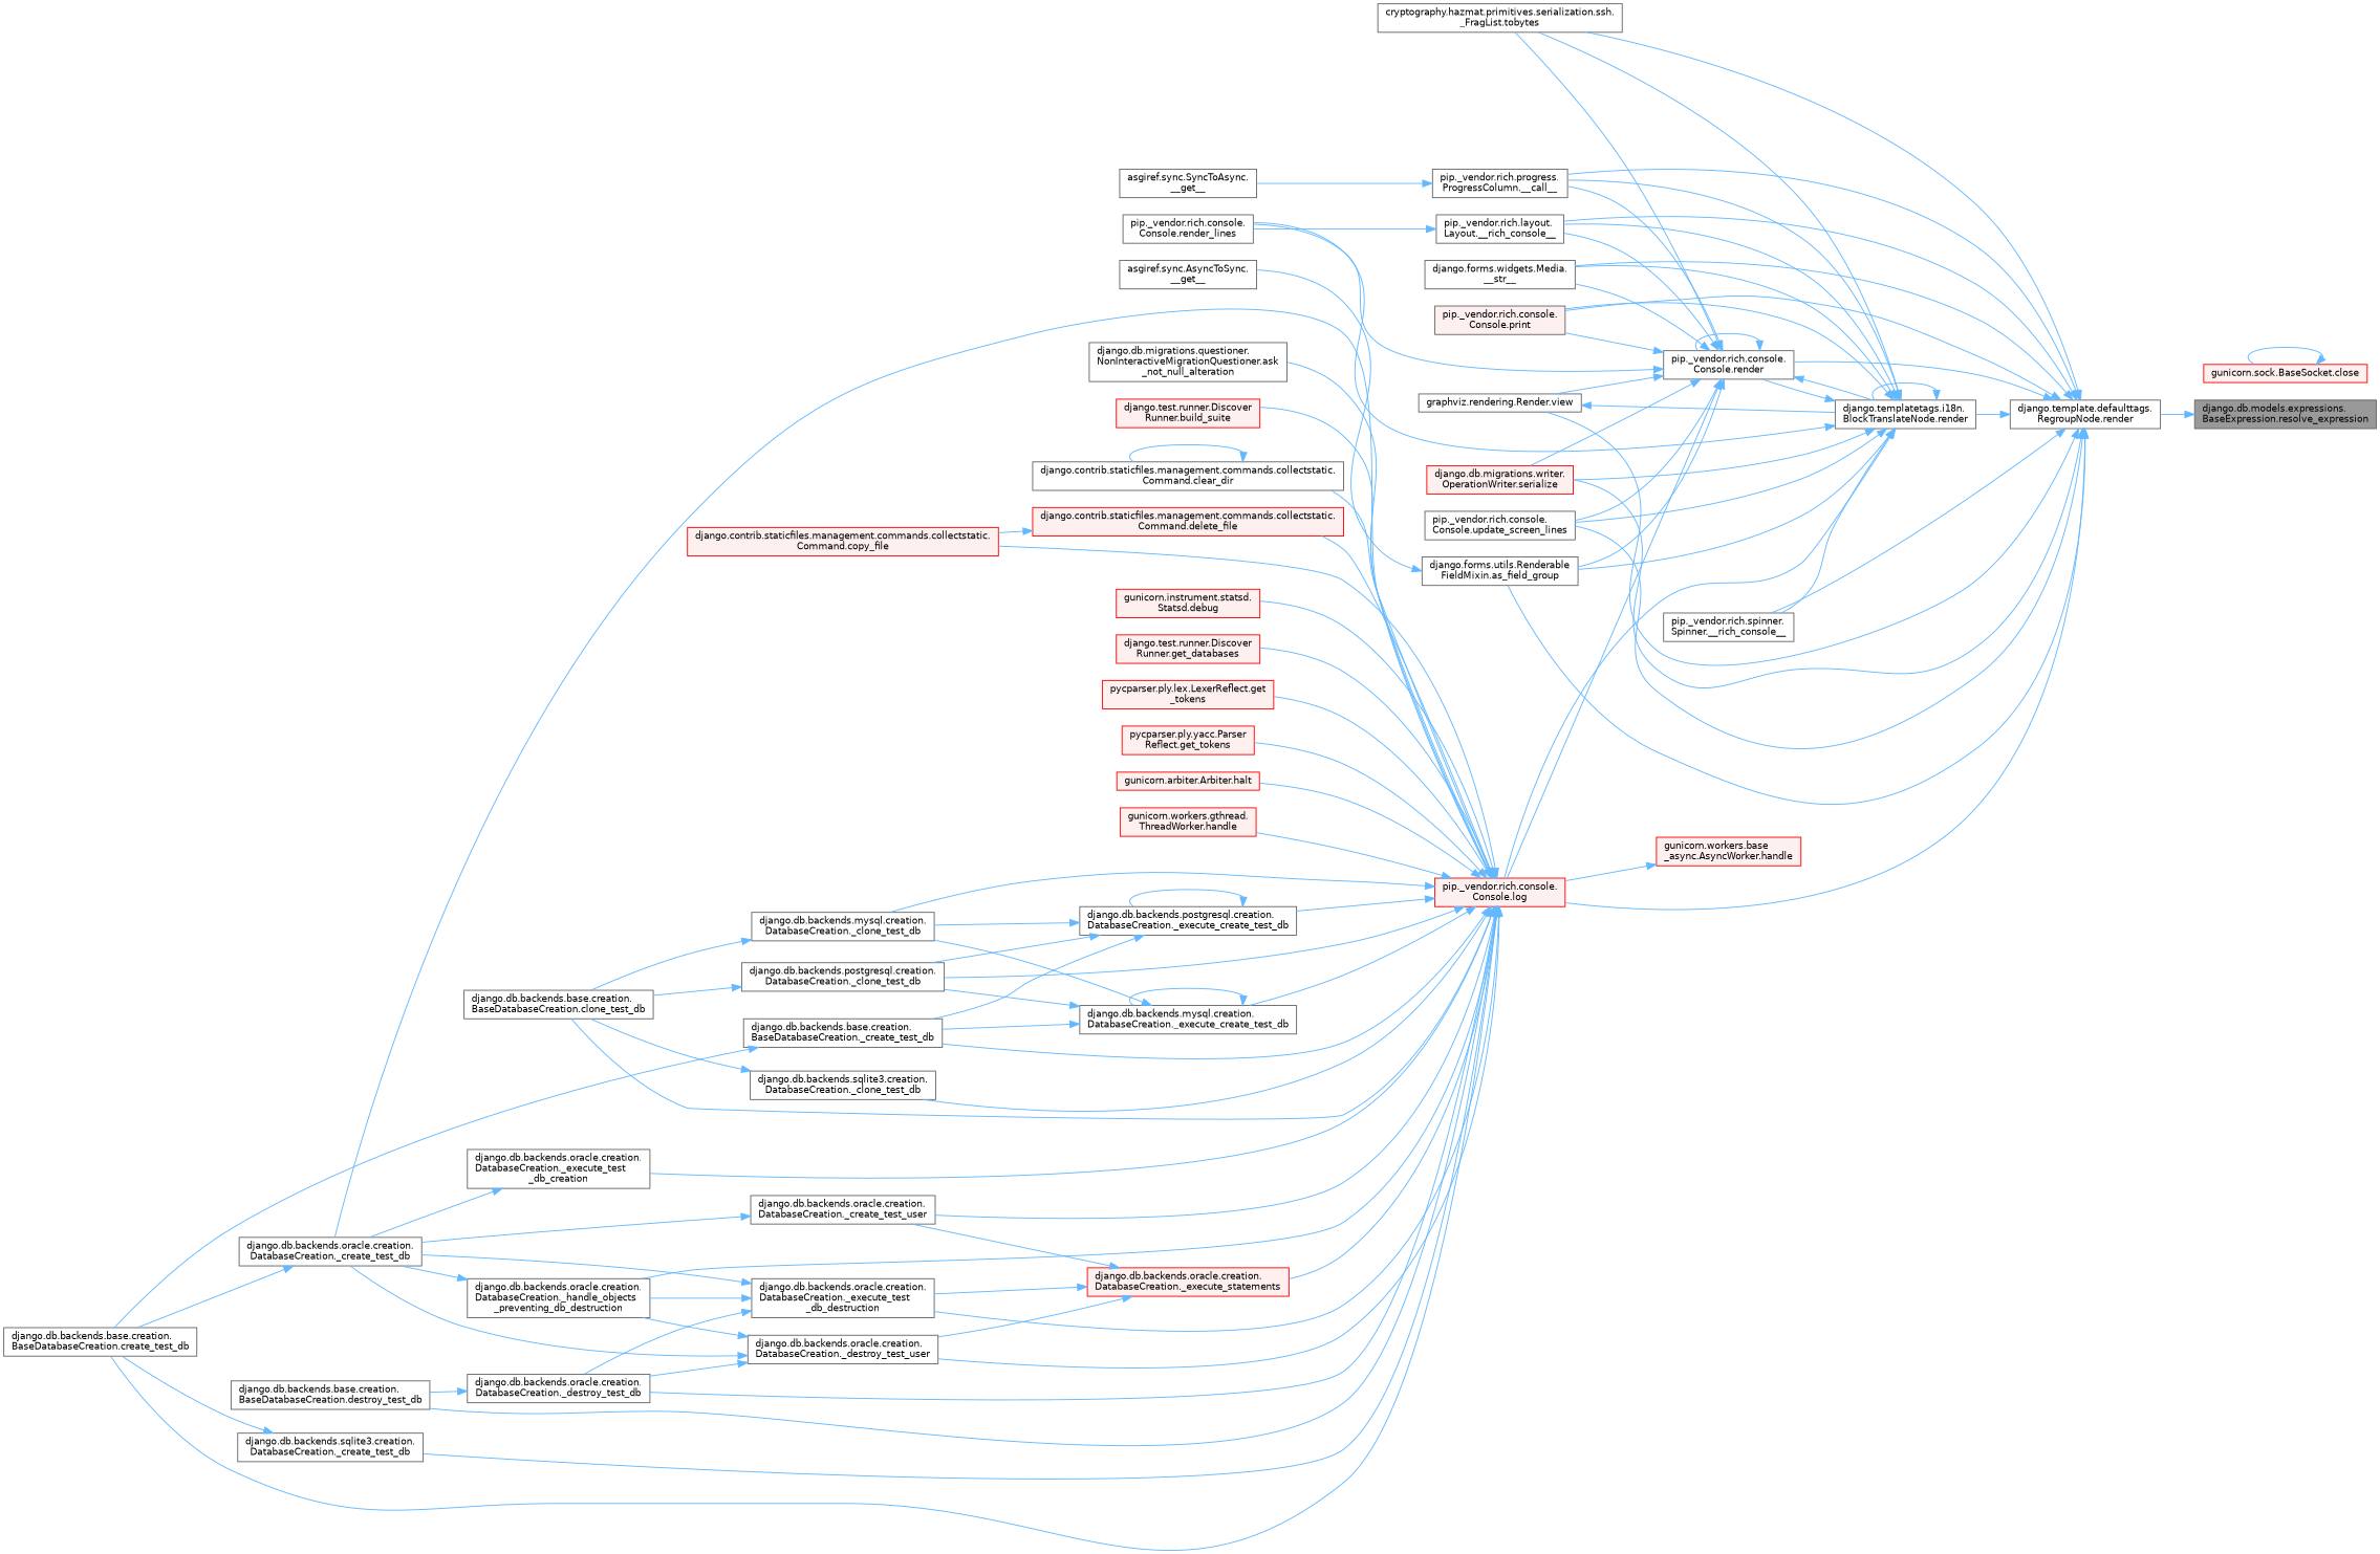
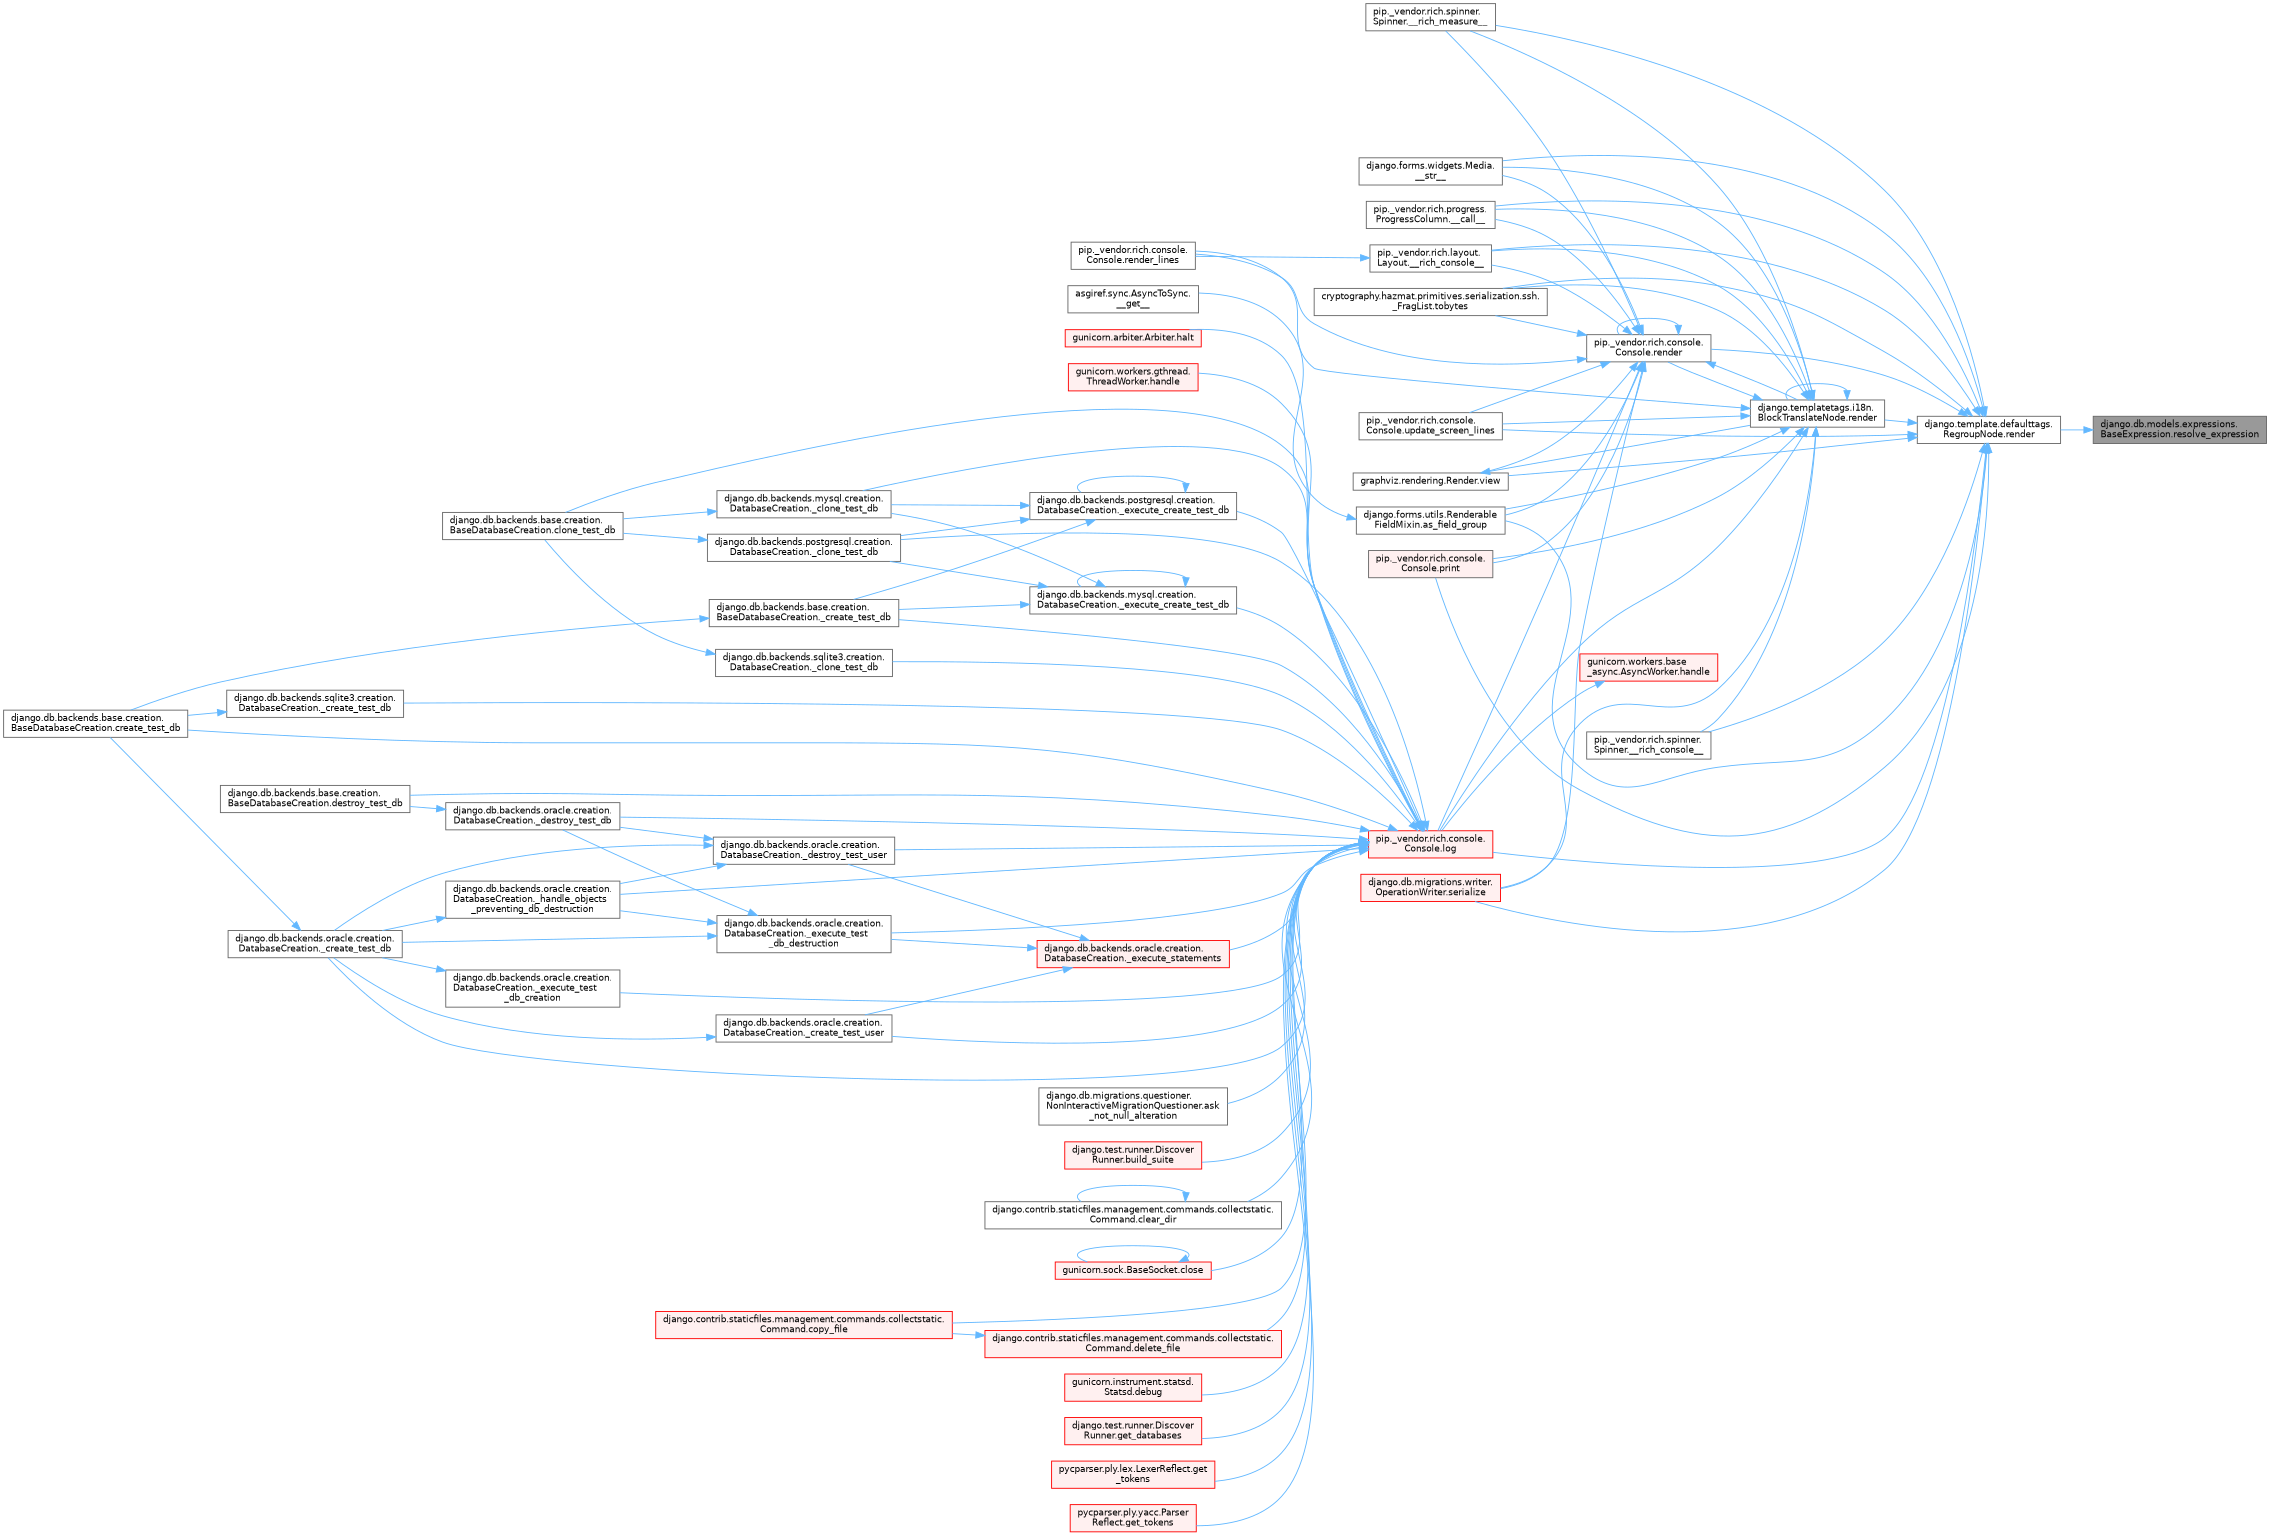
  digraph {
    rankdir=RL
    node [color=grey40 fillcolor=white fontname=Helvetica fontsize=10 shape=box style=filled]
    edge [color=steelblue1 dir=back fontname=Helvetica fontsize=10 labelfontname=Helvetica labelfontsize=10 style=solid]
    n1 [color=gray40 fillcolor=grey60 fontcolor=black height=0.2 label="django.db.models.expressions.\lBaseExpression.resolve_expression" width=0.4]
    n2 [height=0.2 label="django.template.defaulttags.\lRegroupNode.render" width=0.4]
    n3 [height=0.2 label="pip._vendor.rich.progress.\lProgressColumn.__call__" width=0.4]
    n4 [height=0.2 label="pip._vendor.rich.layout.\lLayout.__rich_console__" width=0.4]
    n5 [height=0.2 label="pip._vendor.rich.spinner.\lSpinner.__rich_console__" width=0.4]
+   n6 [height=0.2 label="pip._vendor.rich.spinner.\lSpinner.__rich_measure__" width=0.4]
    n7 [height=0.2 label="django.forms.widgets.Media.\l__str__" width=0.4]
    n8 [height=0.2 label="django.forms.utils.Renderable\lFieldMixin.as_field_group" width=0.4]
    n9 [color=red fillcolor="#FFF0F0" height=0.2 label="pip._vendor.rich.console.\lConsole.log" width=0.4]
    n10 [fillcolor="#FFF0F0" height=0.2 label="pip._vendor.rich.console.\lConsole.print" width=0.4]
    n11 [height=0.2 label="django.templatetags.i18n.\lBlockTranslateNode.render" width=0.4]
    n12 [height=0.2 label="pip._vendor.rich.console.\lConsole.render" width=0.4]
    n13 [color=red fillcolor="#FFF0F0" height=0.2 label="django.db.migrations.writer.\lOperationWriter.serialize" width=0.4]
    n14 [height=0.2 label="cryptography.hazmat.primitives.serialization.ssh.\l_FragList.tobytes" width=0.4]
    n15 [height=0.2 label="pip._vendor.rich.console.\lConsole.update_screen_lines" width=0.4]
    n16 [height=0.2 label="graphviz.rendering.Render.view" width=0.4]
-   n17 [height=0.2 label="asgiref.sync.SyncToAsync.\l__get__" width=0.4]
    n18 [height=0.2 label="pip._vendor.rich.console.\lConsole.render_lines" width=0.4]
    n19 [height=0.2 label="asgiref.sync.AsyncToSync.\l__get__" width=0.4]
    n20 [height=0.2 label="django.db.backends.mysql.creation.\lDatabaseCreation._clone_test_db" width=0.4]
    n21 [height=0.2 label="django.db.backends.base.creation.\lBaseDatabaseCreation.clone_test_db" width=0.4]
    n22 [height=0.2 label="django.db.backends.postgresql.creation.\lDatabaseCreation._clone_test_db" width=0.4]
    n23 [height=0.2 label="django.db.backends.sqlite3.creation.\lDatabaseCreation._clone_test_db" width=0.4]
    n24 [height=0.2 label="django.db.backends.base.creation.\lBaseDatabaseCreation._create_test_db" width=0.4]
    n25 [height=0.2 label="django.db.backends.base.creation.\lBaseDatabaseCreation.create_test_db" width=0.4]
    n26 [height=0.2 label="django.db.backends.oracle.creation.\lDatabaseCreation._create_test_db" width=0.4]
    n27 [height=0.2 label="django.db.backends.sqlite3.creation.\lDatabaseCreation._create_test_db" width=0.4]
    n28 [height=0.2 label="django.db.backends.oracle.creation.\lDatabaseCreation._create_test_user" width=0.4]
    n29 [height=0.2 label="django.db.backends.oracle.creation.\lDatabaseCreation._destroy_test_db" width=0.4]
    n30 [height=0.2 label="django.db.backends.base.creation.\lBaseDatabaseCreation.destroy_test_db" width=0.4]
    n31 [height=0.2 label="django.db.backends.oracle.creation.\lDatabaseCreation._destroy_test_user" width=0.4]
    n32 [height=0.2 label="django.db.backends.oracle.creation.\lDatabaseCreation._handle_objects\l_preventing_db_destruction" width=0.4]
    n33 [height=0.2 label="django.db.backends.mysql.creation.\lDatabaseCreation._execute_create_test_db" width=0.4]
    n34 [height=0.2 label="django.db.backends.postgresql.creation.\lDatabaseCreation._execute_create_test_db" width=0.4]
    n35 [color=red fillcolor="#FFF0F0" height=0.2 label="django.db.backends.oracle.creation.\lDatabaseCreation._execute_statements" width=0.4]
    n36 [height=0.2 label="django.db.backends.oracle.creation.\lDatabaseCreation._execute_test\l_db_destruction" width=0.4]
    n37 [height=0.2 label="django.db.backends.oracle.creation.\lDatabaseCreation._execute_test\l_db_creation" width=0.4]
    n38 [height=0.2 label="django.db.migrations.questioner.\lNonInteractiveMigrationQuestioner.ask\l_not_null_alteration" width=0.4]
    n39 [color=red fillcolor="#FFF0F0" height=0.2 label="django.test.runner.Discover\lRunner.build_suite" width=0.4]
    n40 [height=0.2 label="django.contrib.staticfiles.management.commands.collectstatic.\lCommand.clear_dir" width=0.4]
    n41 [color=red fillcolor="#FFF0F0" height=0.2 label="gunicorn.sock.BaseSocket.close" width=0.4]
    n42 [color=red fillcolor="#FFF0F0" height=0.2 label="django.contrib.staticfiles.management.commands.collectstatic.\lCommand.copy_file" width=0.4]
    n43 [color=red fillcolor="#FFF0F0" height=0.2 label="gunicorn.instrument.statsd.\lStatsd.debug" width=0.4]
    n44 [color=red fillcolor="#FFF0F0" height=0.2 label="django.contrib.staticfiles.management.commands.collectstatic.\lCommand.delete_file" width=0.4]
    n45 [color=red fillcolor="#FFF0F0" height=0.2 label="django.test.runner.Discover\lRunner.get_databases" width=0.4]
    n46 [color=red fillcolor="#FFF0F0" height=0.2 label="pycparser.ply.lex.LexerReflect.get\l_tokens" width=0.4]
    n47 [color=red fillcolor="#FFF0F0" height=0.2 label="pycparser.ply.yacc.Parser\lReflect.get_tokens" width=0.4]
    n48 [color=red fillcolor="#FFF0F0" height=0.2 label="gunicorn.arbiter.Arbiter.halt" width=0.4]
    n49 [color=red fillcolor="#FFF0F0" height=0.2 label="gunicorn.workers.gthread.\lThreadWorker.handle" width=0.4]
    n50 [color=red fillcolor="#FFF0F0" height=0.2 label="gunicorn.workers.base\l_async.AsyncWorker.handle" width=0.4]
    n1 -> n2
    n2 -> n3
    n2 -> n4
    n2 -> n5
+   n2 -> n6
    n2 -> n7
    n2 -> n8
    n2 -> n9
    n2 -> n10
    n2 -> n11
    n2 -> n12
    n2 -> n13
    n2 -> n14
    n2 -> n15
    n2 -> n16
-   n3 -> n17
    n4 -> n18
    n8 -> n19
    n9 -> n20
    n9 -> n21
    n9 -> n22
    n9 -> n23
    n9 -> n24
    n9 -> n25
    n9 -> n26
    n9 -> n27
    n9 -> n28
    n9 -> n29
    n9 -> n30
    n9 -> n31
    n9 -> n32
    n9 -> n33
    n9 -> n34
    n9 -> n35
    n9 -> n36
    n9 -> n37
    n9 -> n38
    n9 -> n39
    n9 -> n40
+   n9 -> n41
    n9 -> n42
    n9 -> n43
    n9 -> n44
    n9 -> n45
    n9 -> n46
    n9 -> n47
    n9 -> n48
    n9 -> n49
    n11 -> n3
    n11 -> n4
    n11 -> n5
+   n11 -> n6
    n11 -> n7
    n11 -> n8
    n11 -> n9
    n11 -> n10
    n11 -> n11
    n11 -> n12
    n11 -> n13
    n11 -> n14
    n11 -> n15
    n11 -> n18
    n12 -> n3
    n12 -> n4
+   n12 -> n6
    n12 -> n7
    n12 -> n8
    n12 -> n9
    n12 -> n10
    n12 -> n11
    n12 -> n12
    n12 -> n13
    n12 -> n14
    n12 -> n15
    n12 -> n16
    n12 -> n18
    n16 -> n11
    n20 -> n21
    n22 -> n21
    n23 -> n21
    n24 -> n25
    n26 -> n25
    n27 -> n25
    n28 -> n26
    n29 -> n30
    n31 -> n26
    n31 -> n29
    n31 -> n32
    n32 -> n26
    n33 -> n20
    n33 -> n22
    n33 -> n24
    n33 -> n33
    n34 -> n20
    n34 -> n22
    n34 -> n24
    n34 -> n34
    n35 -> n28
    n35 -> n31
    n35 -> n36
    n36 -> n26
    n36 -> n29
    n36 -> n32
    n37 -> n26
    n40 -> n40
    n41 -> n41
    n44 -> n42
    n50 -> n9
  }
